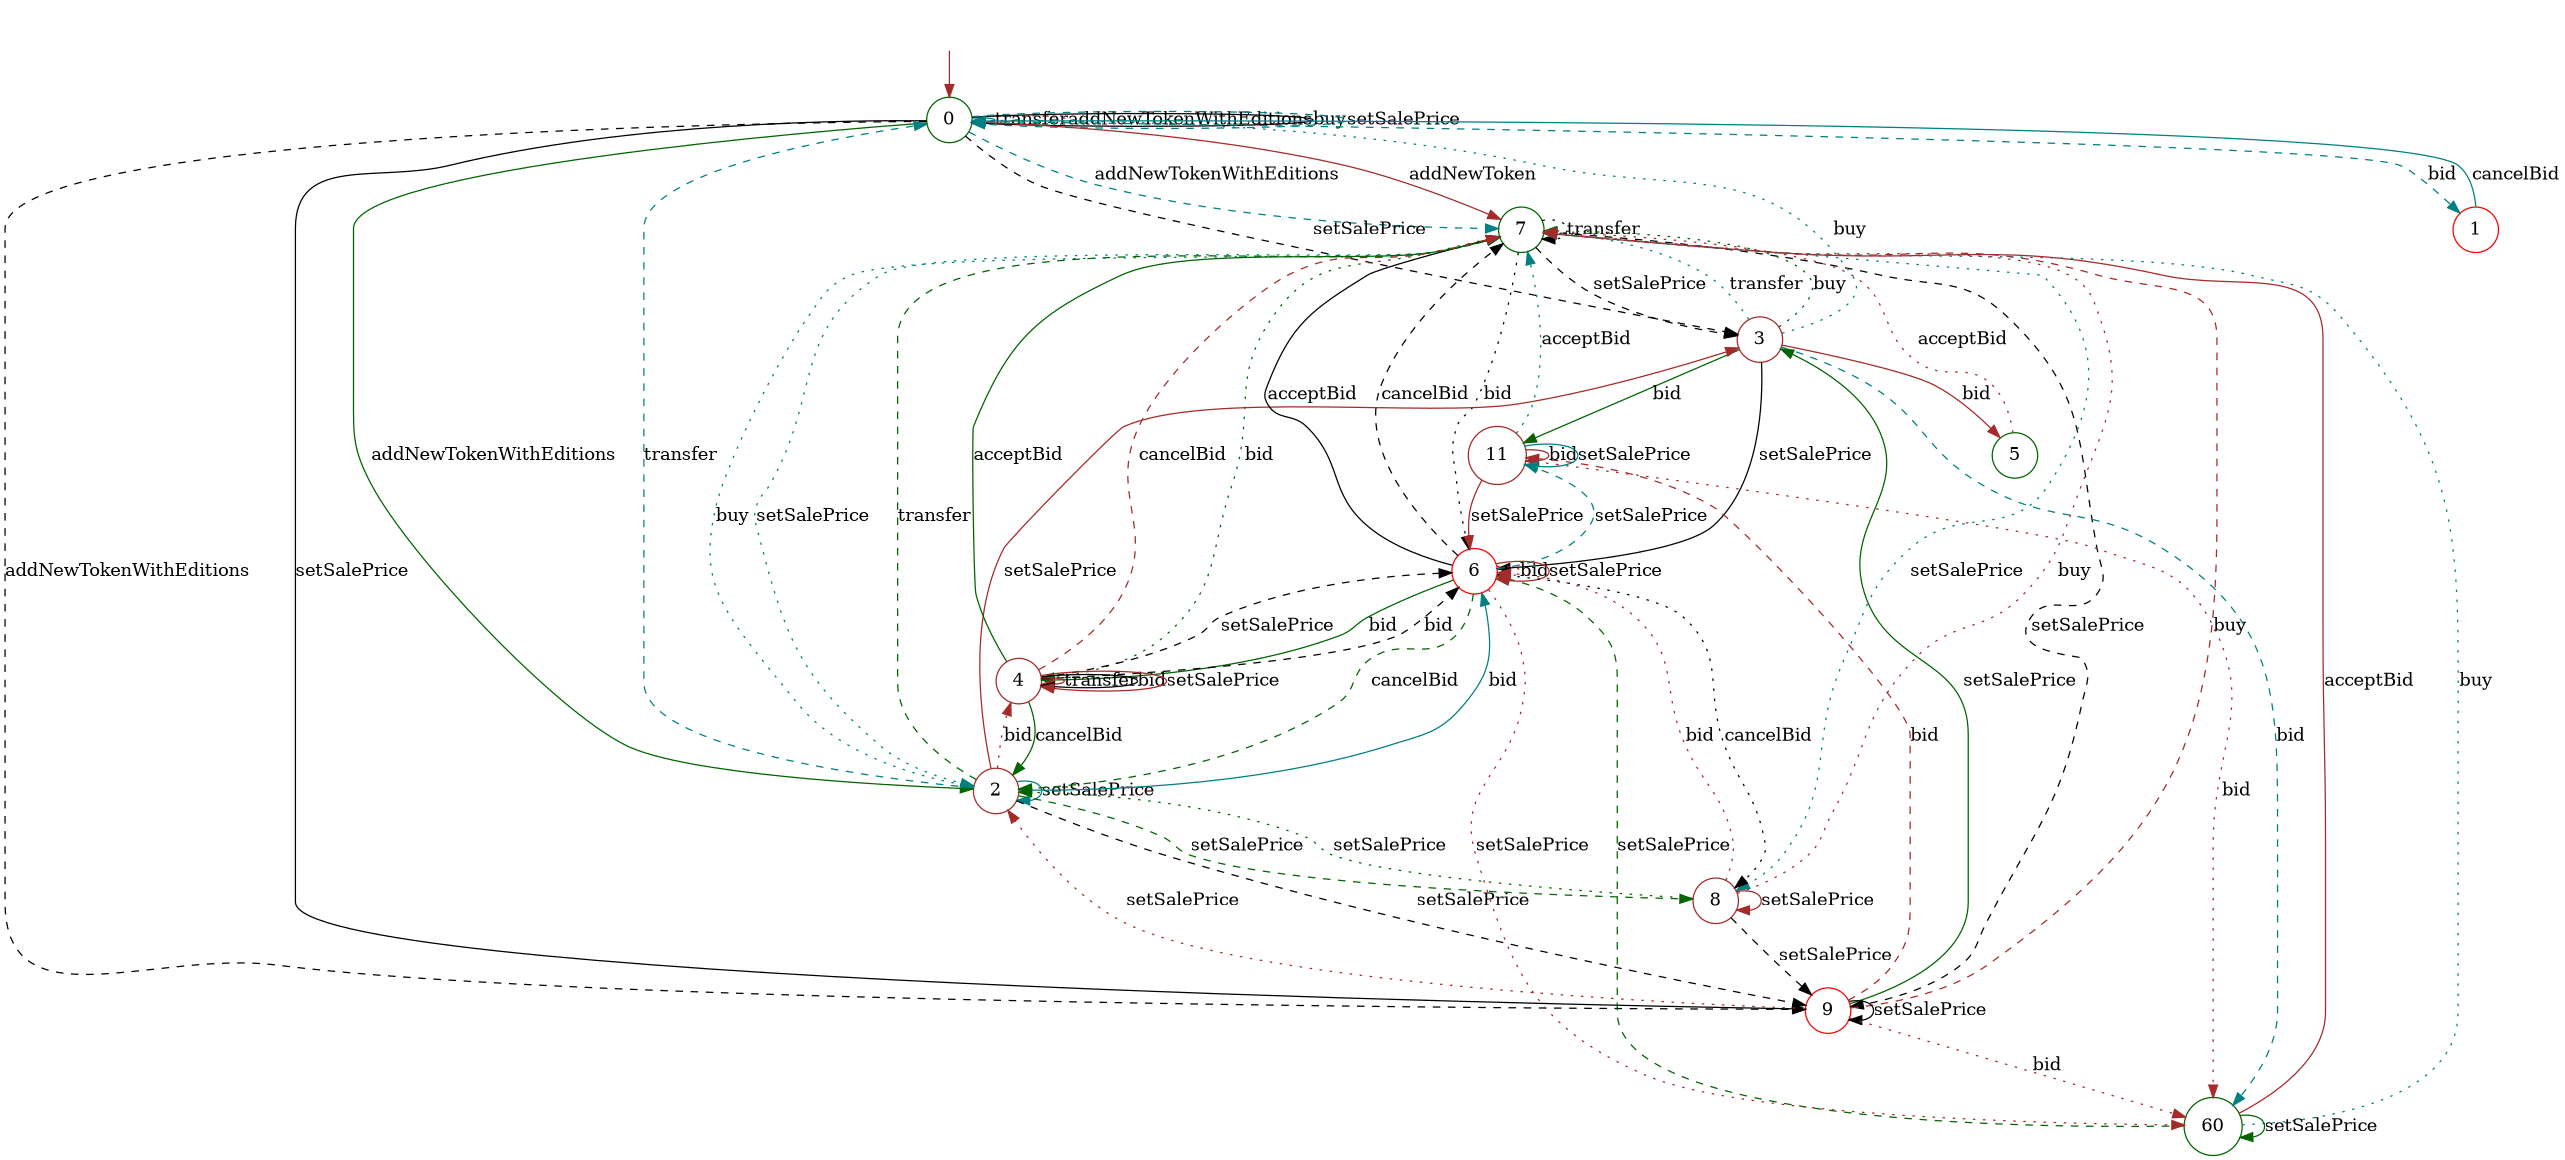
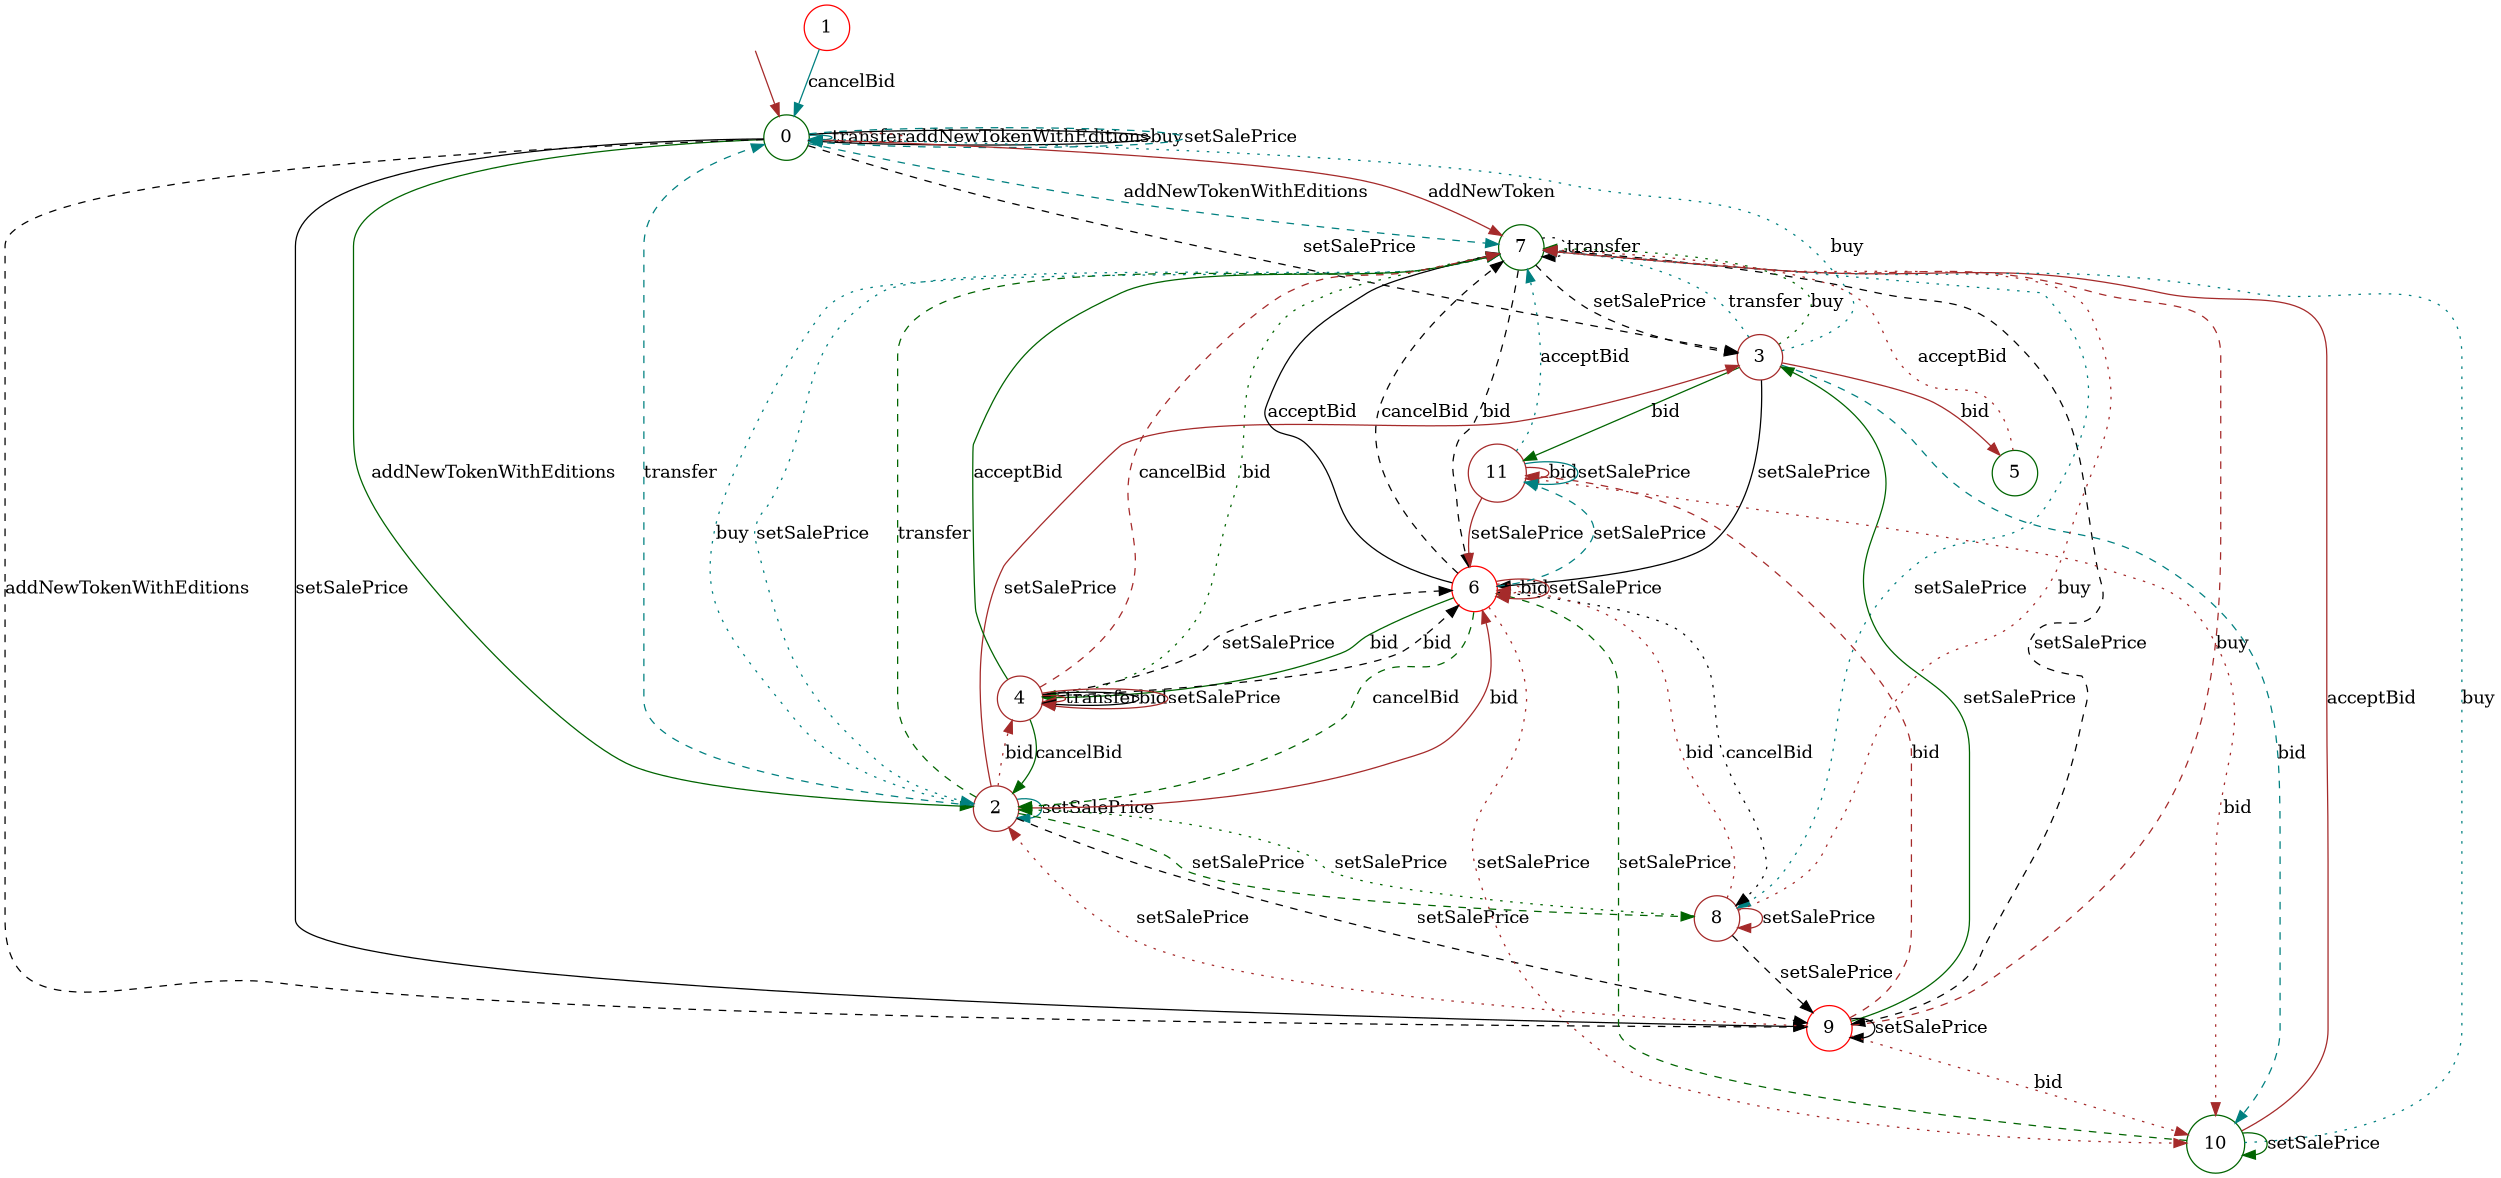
  digraph {
    rankdir=TB
    node [color=brown shape=circle]
    edge [color=brown style=solid]
    "" [color=blue shape=plaintext]
    n2 [color=darkgreen label=0]
    n3 [color=darkgreen label=7]
    n4 [color=red label=1]
    n5 [label=3]
    n6 [label=2]
    n7 [color=red label=9]
-   n8 [color=darkgreen label=60]
+   n8 [color=darkgreen label=10]
    n9 [color=red label=6]
    n10 [label=8]
    n11 [label=4]
    n12 [label=11]
    n13 [color=darkgreen label=5]
    "" -> n2
    n2 -> n2 [color=teal label=transfer]
    n2 -> n2 [label=addNewTokenWithEditions style=dotted]
    n2 -> n2 [color=black label=buy]
    n2 -> n2 [color=teal label=setSalePrice style=dashed]
    n2 -> n3 [label=addNewToken]
    n2 -> n3 [color=teal label=addNewTokenWithEditions style=dashed]
-   n2 -> n4 [color=teal label=bid style=dashed]
    n2 -> n5 [color=black label=setSalePrice style=dashed]
    n2 -> n6 [color=darkgreen label=addNewTokenWithEditions]
    n2 -> n7 [color=black label=addNewTokenWithEditions style=dashed]
    n2 -> n7 [color=black label=setSalePrice]
    n3 -> n3 [color=black label=transfer style=dotted]
    n3 -> n5 [color=black label=setSalePrice style=dashed]
    n3 -> n6 [color=teal label=setSalePrice style=dotted]
    n3 -> n7 [color=black label=setSalePrice style=dashed]
-   n3 -> n9 [color=black label=bid style=dotted]
+   n3 -> n9 [color=black label=bid style=dashed]
    n3 -> n10 [color=teal label=setSalePrice style=dotted]
    n3 -> n11 [color=darkgreen label=bid style=dotted]
    n4 -> n2 [color=teal label=cancelBid]
    n5 -> n2 [color=teal label=buy style=dotted]
    n5 -> n3 [color=teal label=transfer style=dotted]
    n5 -> n3 [color=darkgreen label=buy style=dotted]
    n5 -> n8 [color=teal label=bid style=dashed]
    n5 -> n9 [color=black label=setSalePrice]
    n5 -> n12 [color=darkgreen label=bid]
    n5 -> n13 [label=bid]
    n6 -> n2 [color=teal label=transfer style=dashed]
    n6 -> n3 [color=darkgreen label=transfer style=dashed]
    n6 -> n3 [color=teal label=buy style=dotted]
    n6 -> n5 [label=setSalePrice]
    n6 -> n6 [color=teal label=setSalePrice]
    n6 -> n7 [color=black label=setSalePrice style=dashed]
-   n6 -> n9 [color=teal label=bid]
+   n6 -> n9 [label=bid]
    n6 -> n10 [color=darkgreen label=setSalePrice style=dashed]
    n6 -> n11 [label=bid style=dotted]
    n7 -> n3 [label=buy style=dashed]
    n7 -> n5 [color=darkgreen label=setSalePrice]
    n7 -> n6 [label=setSalePrice style=dotted]
    n7 -> n7 [color=black label=setSalePrice]
    n7 -> n8 [label=bid style=dotted]
    n7 -> n12 [label=bid style=dashed]
    n8 -> n3 [label=acceptBid]
    n8 -> n3 [color=teal label=buy style=dotted]
    n8 -> n8 [color=darkgreen label=setSalePrice]
    n8 -> n9 [color=darkgreen label=setSalePrice style=dashed]
    n9 -> n3 [color=black label=acceptBid]
    n9 -> n3 [color=black label=cancelBid style=dashed]
    n9 -> n6 [color=darkgreen label=cancelBid style=dashed]
    n9 -> n8 [label=setSalePrice style=dotted]
    n9 -> n9 [label=bid style=dotted]
    n9 -> n9 [label=setSalePrice]
    n9 -> n10 [color=black label=cancelBid style=dotted]
    n9 -> n11 [color=darkgreen label=bid]
    n9 -> n12 [color=teal label=setSalePrice style=dashed]
    n10 -> n3 [label=buy style=dotted]
    n10 -> n6 [color=darkgreen label=setSalePrice style=dotted]
    n10 -> n7 [color=black label=setSalePrice style=dashed]
    n10 -> n9 [label=bid style=dotted]
    n10 -> n10 [label=setSalePrice]
    n11 -> n3 [color=darkgreen label=acceptBid]
    n11 -> n3 [label=cancelBid style=dashed]
    n11 -> n6 [color=darkgreen label=cancelBid]
    n11 -> n9 [color=black label=bid style=dashed]
    n11 -> n9 [color=black label=setSalePrice style=dashed]
    n11 -> n11 [label=transfer]
    n11 -> n11 [color=black label=bid]
    n11 -> n11 [label=setSalePrice]
    n12 -> n3 [color=teal label=acceptBid style=dotted]
    n12 -> n8 [label=bid style=dotted]
    n12 -> n9 [label=setSalePrice]
    n12 -> n12 [label=bid]
    n12 -> n12 [color=teal label=setSalePrice]
    n13 -> n3 [label=acceptBid style=dotted]
  }
